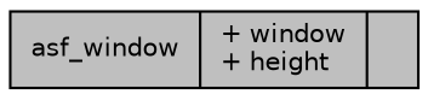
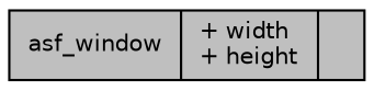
  digraph {
    rankdir=LR
-   n1 [color=black fillcolor=grey75 fontcolor=black fontname=Helvetica fontsize=10 height=0.2 label="{asf_window\n|+ window\l+ height\l|}" shape=record style=filled width=0.4]
+   n1 [color=black fillcolor=grey75 fontcolor=black fontname=Helvetica fontsize=10 height=0.2 label="{asf_window\n|+ width\l+ height\l|}" shape=record style=filled width=0.4]
  }
